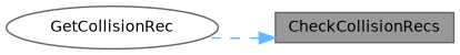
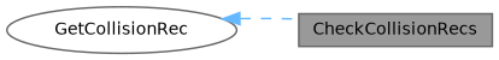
  digraph {
    rankdir=RL
    node [fontname=Helvetica fontsize=10 style=filled]
    n1 [color=gray40 fillcolor=grey60 fontcolor=black height=0.2 label=CheckCollisionRecs shape=box width=0.4]
    n2 [color=grey40 fillcolor=white height=0.2 label=GetCollisionRec shape=ellipse width=0.4]
-   n1 -> n2 [color=steelblue1 dir=back fontname=Helvetica fontsize=10 labelfontname=Helvetica labelfontsize=10 style=dashed]
+   n2 -> n1 [color=steelblue1 dir=back fontname=Helvetica fontsize=10 labelfontname=Helvetica labelfontsize=10 style=dashed]
  }
